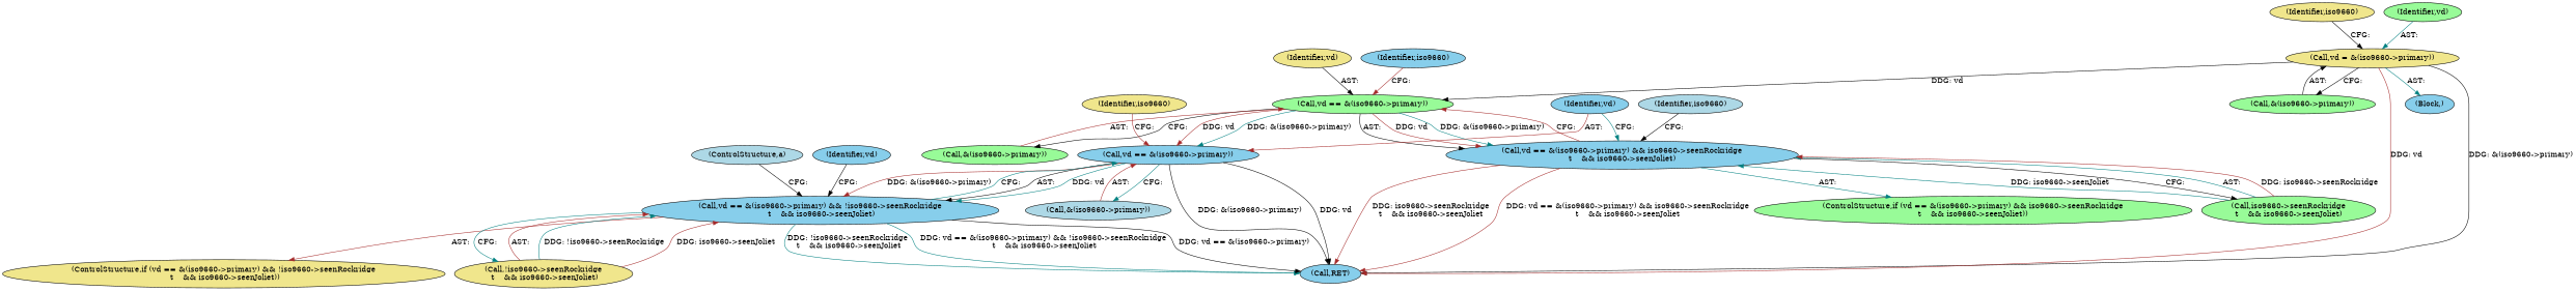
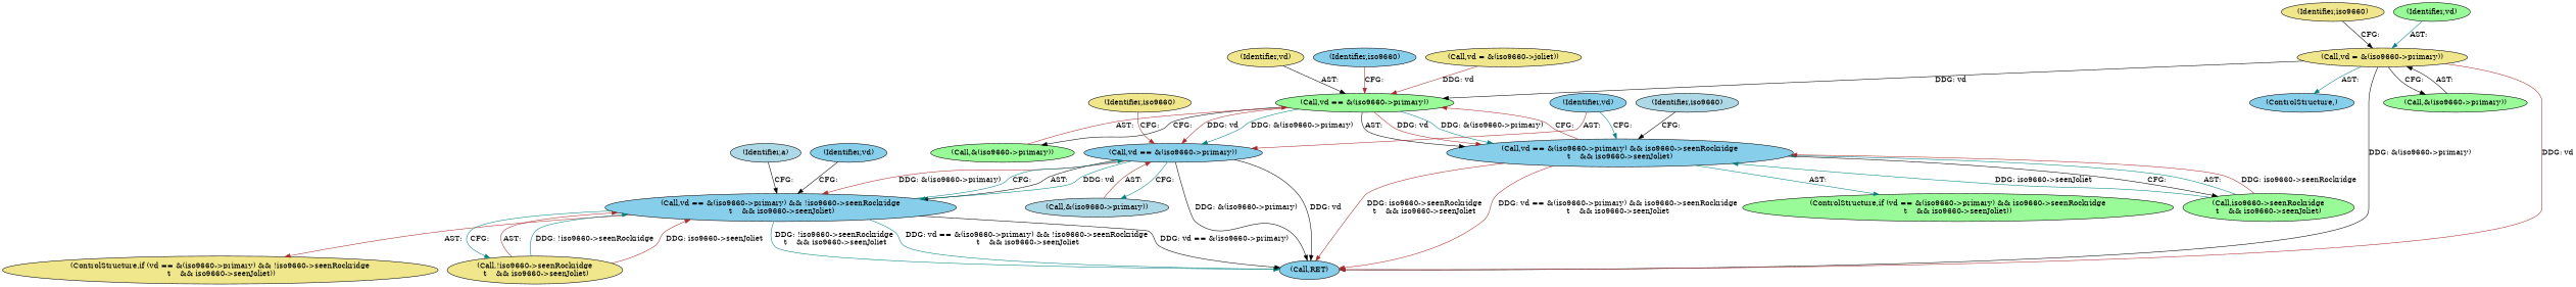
  digraph {
    node [fillcolor=skyblue style=filled]
    edge [color=brown]
    n1 [fillcolor=khaki label="(Call,vd = &(iso9660->primary))"]
    n2 [fillcolor=palegreen label="(Call,vd == &(iso9660->primary))"]
    n3 [fillcolor=palegreen label="(Call,&(iso9660->primary))"]
-   n4 [label="(Block,)"]
+   n4 [label="(ControlStructure,)"]
    n5 [label="(Call,RET)"]
    n6 [label="(Call,vd == &(iso9660->primary) && iso9660->seenRockridge\n\t    && iso9660->seenJoliet)"]
    n7 [label="(Call,vd == &(iso9660->primary))"]
    n8 [fillcolor=palegreen label="(Call,&(iso9660->primary))"]
    n9 [fillcolor=palegreen label="(Call,iso9660->seenRockridge\n\t    && iso9660->seenJoliet)"]
    n10 [fillcolor=palegreen label="(ControlStructure,if (vd == &(iso9660->primary) && iso9660->seenRockridge\n\t    && iso9660->seenJoliet))"]
    n11 [label="(Call,vd == &(iso9660->primary) && !iso9660->seenRockridge\n \t    && iso9660->seenJoliet)"]
    n12 [fillcolor=lightblue label="(Call,&(iso9660->primary))"]
    n13 [fillcolor=khaki label="(ControlStructure,if (vd == &(iso9660->primary) && !iso9660->seenRockridge\n \t    && iso9660->seenJoliet))"]
    n14 [fillcolor=khaki label="(Call,!iso9660->seenRockridge\n \t    && iso9660->seenJoliet)"]
    n15 [label="(Identifier,vd)"]
-   n16 [fillcolor=lightblue label="(ControlStructure,a)"]
+   n16 [fillcolor=lightblue label="(Identifier,a)"]
    n17 [fillcolor=khaki label="(Identifier,iso9660)"]
    n18 [fillcolor=khaki label="(Identifier,vd)"]
    n19 [fillcolor=khaki label="(Identifier,iso9660)"]
    n20 [label="(Identifier,iso9660)"]
    n21 [label="(Identifier,vd)"]
    n22 [fillcolor=palegreen label="(Identifier,vd)"]
    n23 [fillcolor=lightblue label="(Identifier,iso9660)"]
+   n24 [fillcolor=khaki label="(Call,vd = &(iso9660->joliet))"]
    n1 -> n2 [color=black label="DDG: vd"]
    n1 -> n3 [color=black label="CFG: "]
    n1 -> n4 [color=teal label="AST: "]
    n1 -> n5 [color=black label="DDG: &(iso9660->primary)"]
    n1 -> n5 [label="DDG: vd"]
    n2 -> n6 [color=black label="AST: "]
    n2 -> n6 [label="DDG: vd"]
    n2 -> n6 [color=teal label="DDG: &(iso9660->primary)"]
    n2 -> n7 [label="DDG: vd"]
    n2 -> n7 [color=teal label="DDG: &(iso9660->primary)"]
    n2 -> n8 [color=black label="CFG: "]
    n3 -> n1 [color=black label="AST: "]
    n6 -> n2 [label="CFG: "]
    n6 -> n5 [label="DDG: iso9660->seenRockridge\n\t    && iso9660->seenJoliet"]
    n6 -> n5 [label="DDG: vd == &(iso9660->primary) && iso9660->seenRockridge\n\t    && iso9660->seenJoliet"]
    n6 -> n9 [color=black label="CFG: "]
    n6 -> n10 [color=teal label="AST: "]
    n7 -> n5 [color=black label="DDG: &(iso9660->primary)"]
    n7 -> n5 [color=black label="DDG: vd"]
    n7 -> n11 [color=black label="AST: "]
    n7 -> n11 [color=teal label="DDG: vd"]
    n7 -> n11 [label="DDG: &(iso9660->primary)"]
    n7 -> n12 [color=teal label="CFG: "]
    n8 -> n2 [label="AST: "]
    n9 -> n6 [color=teal label="AST: "]
    n9 -> n6 [label="DDG: iso9660->seenRockridge"]
    n9 -> n6 [color=teal label="DDG: iso9660->seenJoliet"]
    n11 -> n5 [color=teal label="DDG: !iso9660->seenRockridge\n \t    && iso9660->seenJoliet"]
    n11 -> n5 [color=teal label="DDG: vd == &(iso9660->primary) && !iso9660->seenRockridge\n \t    && iso9660->seenJoliet"]
    n11 -> n5 [color=black label="DDG: vd == &(iso9660->primary)"]
    n11 -> n7 [color=teal label="CFG: "]
    n11 -> n13 [label="AST: "]
    n11 -> n14 [color=teal label="CFG: "]
    n12 -> n7 [label="AST: "]
    n14 -> n11 [label="AST: "]
    n14 -> n11 [color=teal label="DDG: !iso9660->seenRockridge"]
    n14 -> n11 [label="DDG: iso9660->seenJoliet"]
    n15 -> n6 [color=teal label="CFG: "]
    n15 -> n7 [label="AST: "]
    n16 -> n11 [color=black label="CFG: "]
    n17 -> n7 [label="CFG: "]
    n18 -> n2 [color=black label="AST: "]
    n19 -> n1 [color=black label="CFG: "]
    n20 -> n2 [label="CFG: "]
    n21 -> n11 [color=black label="CFG: "]
    n22 -> n1 [color=teal label="AST: "]
    n23 -> n6 [color=black label="CFG: "]
+   n24 -> n2 [label="DDG: vd"]
  }
